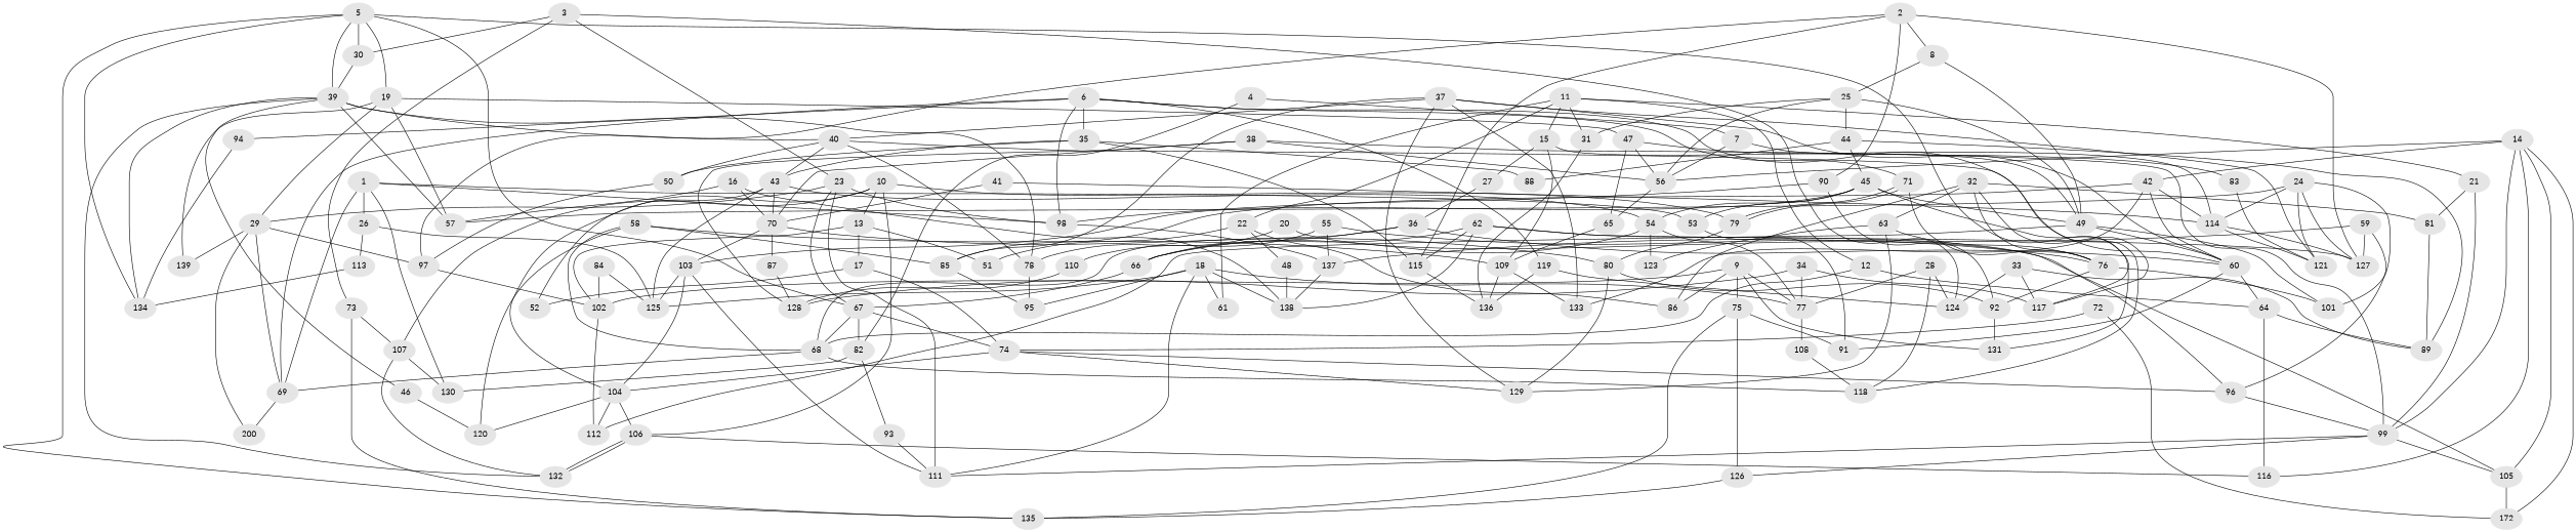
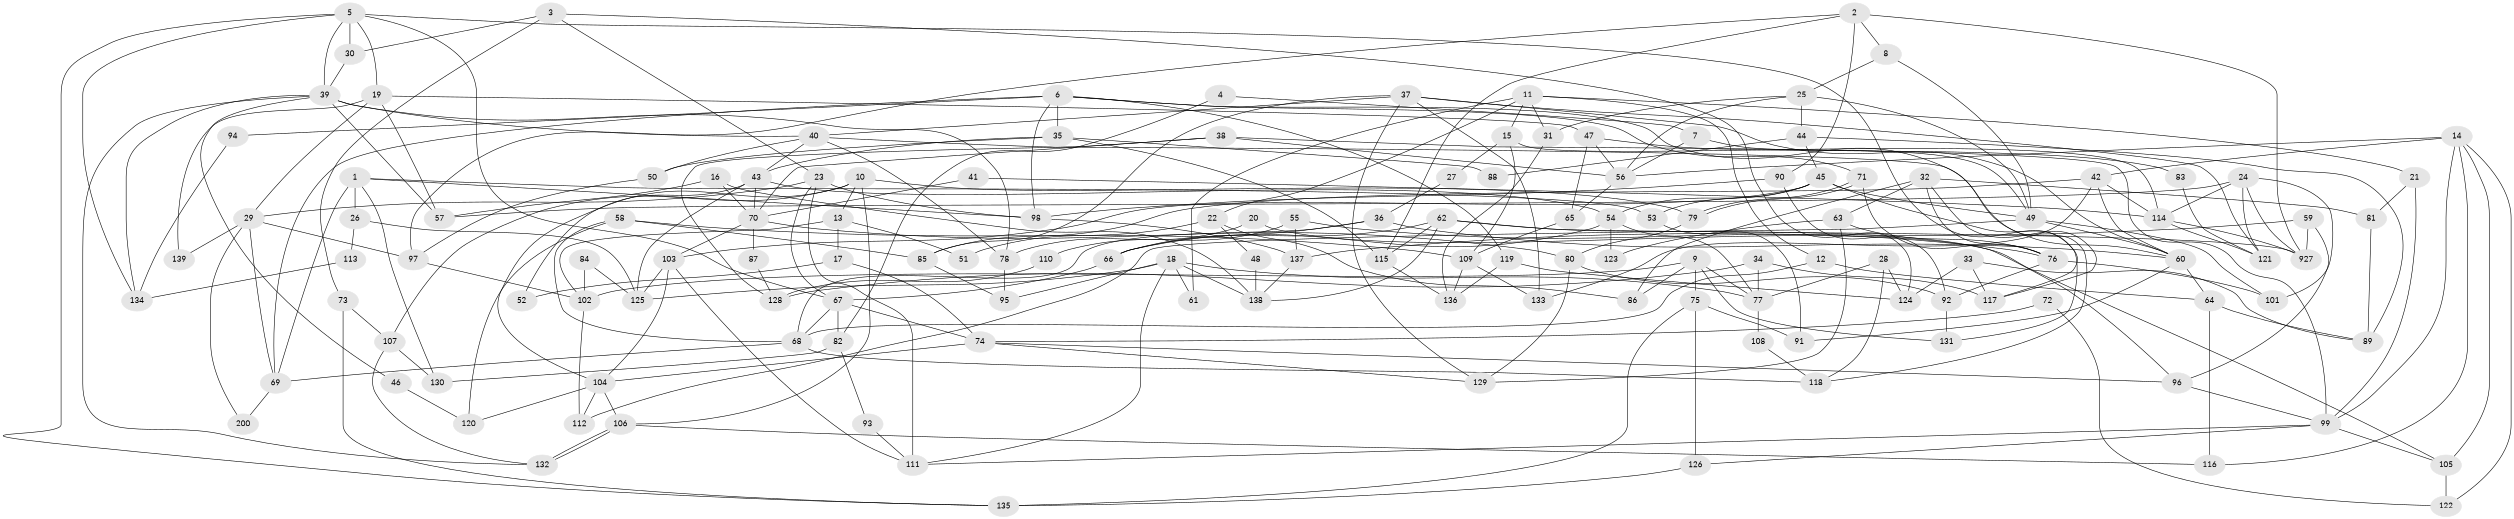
  graph {
    fontname=Lato
    node [color=gray90 fontname=Lato style=filled]
    edge [fontname=Lato]
    1
    26
    53
    69
    98
    130
    125
    113
    91
    n10 [label=200]
    137
    2
    8
    90
    97
    115
-   127
+   127 [label=927]
    49
    25
    92
    102
    136
    3
    23
    30
    73
    124
    67
    111
    29
    39
    135
    107
    4
    7
    82
    56
    93
    5
    19
    117
    134
    57
    47
    139
    78
    40
    46
    132
    68
    74
    6
    35
    71
    94
    118
    119
    43
    50
    88
    79
    76
    101
    60
    112
    65
    31
    44
    9
    75
    77
    86
    131
    126
    108
    10
    13
    104
    106
    17
    51
    80
    120
    116
    11
    12
    15
    21
    22
    61
    64
    27
    109
    114
    99
    81
    48
    89
    52
    14
    42
    105
-   122 [label=172]
+   122
    85
    133
    36
    121
    16
    70
    138
    103
    87
    129
    96
    18
    95
    83
    20
    24
    45
    66
    28
    32
    63
    123
    33
    34
    128
    54
    37
    38
    41
    55
    110
    58
    59
    62
    72
    84
    1 -- 26
    1 -- 53
    1 -- 69
    1 -- 98
    1 -- 130
    26 -- 125
    26 -- 113
    53 -- 91
    69 -- n10
    98 -- 137
    113 -- 134
    137 -- 138
    2 -- 8
    2 -- 90
    2 -- 97
    2 -- 115
    2 -- 127
    8 -- 49
    8 -- 25
    90 -- 98
    90 -- 92
    97 -- 102
    115 -- 136
    49 -- 101
    49 -- 60
    49 -- 112
    25 -- 49
    25 -- 56
    25 -- 31
    25 -- 44
    92 -- 131
    102 -- 112
    3 -- 23
    3 -- 30
    3 -- 73
    3 -- 124
    23 -- 98
    23 -- 67
    23 -- 111
    23 -- 29
    30 -- 39
    73 -- 135
    73 -- 107
    67 -- 82
    67 -- 68
    67 -- 74
    29 -- 69
    29 -- n10
    29 -- 97
    29 -- 139
    39 -- 134
    39 -- 57
    39 -- 78
    39 -- 40
    39 -- 46
    39 -- 132
    107 -- 130
    107 -- 132
    4 -- 7
    4 -- 82
    7 -- 49
    7 -- 56
    82 -- 130
    82 -- 93
    56 -- 65
    93 -- 111
    5 -- 30
    5 -- 67
    5 -- 39
    5 -- 135
    5 -- 19
    5 -- 117
    5 -- 134
    19 -- 29
    19 -- 57
    19 -- 47
    19 -- 139
    47 -- 56
    47 -- 65
    47 -- 83
    78 -- 95
    40 -- 78
    40 -- 43
    40 -- 50
    40 -- 60
    46 -- 120
    68 -- 69
    68 -- 118
    74 -- 104
    74 -- 129
    74 -- 96
    6 -- 69
    6 -- 98
    6 -- 35
    6 -- 71
    6 -- 94
    6 -- 118
    6 -- 119
    35 -- 115
    35 -- 43
    35 -- 50
    35 -- 88
    71 -- 79
    71 -- 79
    71 -- 76
    94 -- 134
    119 -- 136
    119 -- 124
    43 -- 125
    43 -- 52
    43 -- 70
    43 -- 54
    50 -- 97
    79 -- 80
    76 -- 92
    76 -- 101
    60 -- 91
    60 -- 64
    65 -- 109
    31 -- 136
    44 -- 88
    44 -- 89
    44 -- 45
    9 -- 102
    9 -- 75
    9 -- 77
    9 -- 86
    9 -- 131
    75 -- 91
    75 -- 135
    75 -- 126
    77 -- 108
    126 -- 135
    108 -- 118
    10 -- 107
    10 -- 79
    10 -- 13
    10 -- 104
    10 -- 106
    13 -- 102
    13 -- 17
    13 -- 51
    104 -- 112
    104 -- 106
    104 -- 120
    106 -- 132
    106 -- 132
    106 -- 116
    17 -- 74
    17 -- 52
    80 -- 92
    80 -- 129
    11 -- 31
    11 -- 12
    11 -- 15
    11 -- 21
    11 -- 22
    11 -- 61
    12 -- 68
    12 -- 64
    15 -- 27
    15 -- 109
    15 -- 114
    21 -- 99
    21 -- 81
    22 -- 86
    22 -- 51
    22 -- 48
    64 -- 116
    64 -- 89
    27 -- 36
    109 -- 136
    109 -- 133
    114 -- 127
    114 -- 121
    99 -- 111
    99 -- 126
    99 -- 105
    81 -- 89
    48 -- 138
    14 -- 56
    14 -- 116
    14 -- 99
    14 -- 42
    14 -- 105
    14 -- 122
    42 -- 60
    42 -- 114
    42 -- 85
    42 -- 133
    105 -- 122
    85 -- 95
    36 -- 68
    36 -- 60
    36 -- 66
    16 -- 57
    16 -- 70
    16 -- 138
    70 -- 80
    70 -- 103
    70 -- 87
    103 -- 125
    103 -- 111
    103 -- 104
    87 -- 128
    96 -- 99
    18 -- 125
    18 -- 111
    18 -- 77
    18 -- 61
    18 -- 138
    18 -- 95
    83 -- 121
    20 -- 78
    20 -- 105
    24 -- 127
    24 -- 57
    24 -- 101
    24 -- 114
    24 -- 121
    45 -- 53
    45 -- 49
    45 -- 131
    45 -- 103
    45 -- 54
    66 -- 67
    28 -- 124
    28 -- 118
    28 -- 77
    32 -- 117
    32 -- 76
    32 -- 86
    32 -- 81
    32 -- 63
    63 -- 76
    63 -- 129
    63 -- 123
    33 -- 124
    33 -- 117
    33 -- 89
    34 -- 117
    34 -- 77
    34 -- 128
    54 -- 77
    54 -- 66
    54 -- 123
    37 -- 40
    37 -- 60
    37 -- 85
    37 -- 133
    37 -- 121
    37 -- 129
    38 -- 56
    38 -- 99
    38 -- 70
    38 -- 128
    41 -- 114
    41 -- 70
    55 -- 137
    55 -- 76
    55 -- 110
    110 -- 128
    58 -- 68
    58 -- 120
    58 -- 109
    58 -- 85
    59 -- 137
    59 -- 127
    59 -- 96
    62 -- 115
    62 -- 127
    62 -- 138
    62 -- 96
    62 -- 66
    72 -- 74
    72 -- 122
    84 -- 125
    84 -- 102
  }
